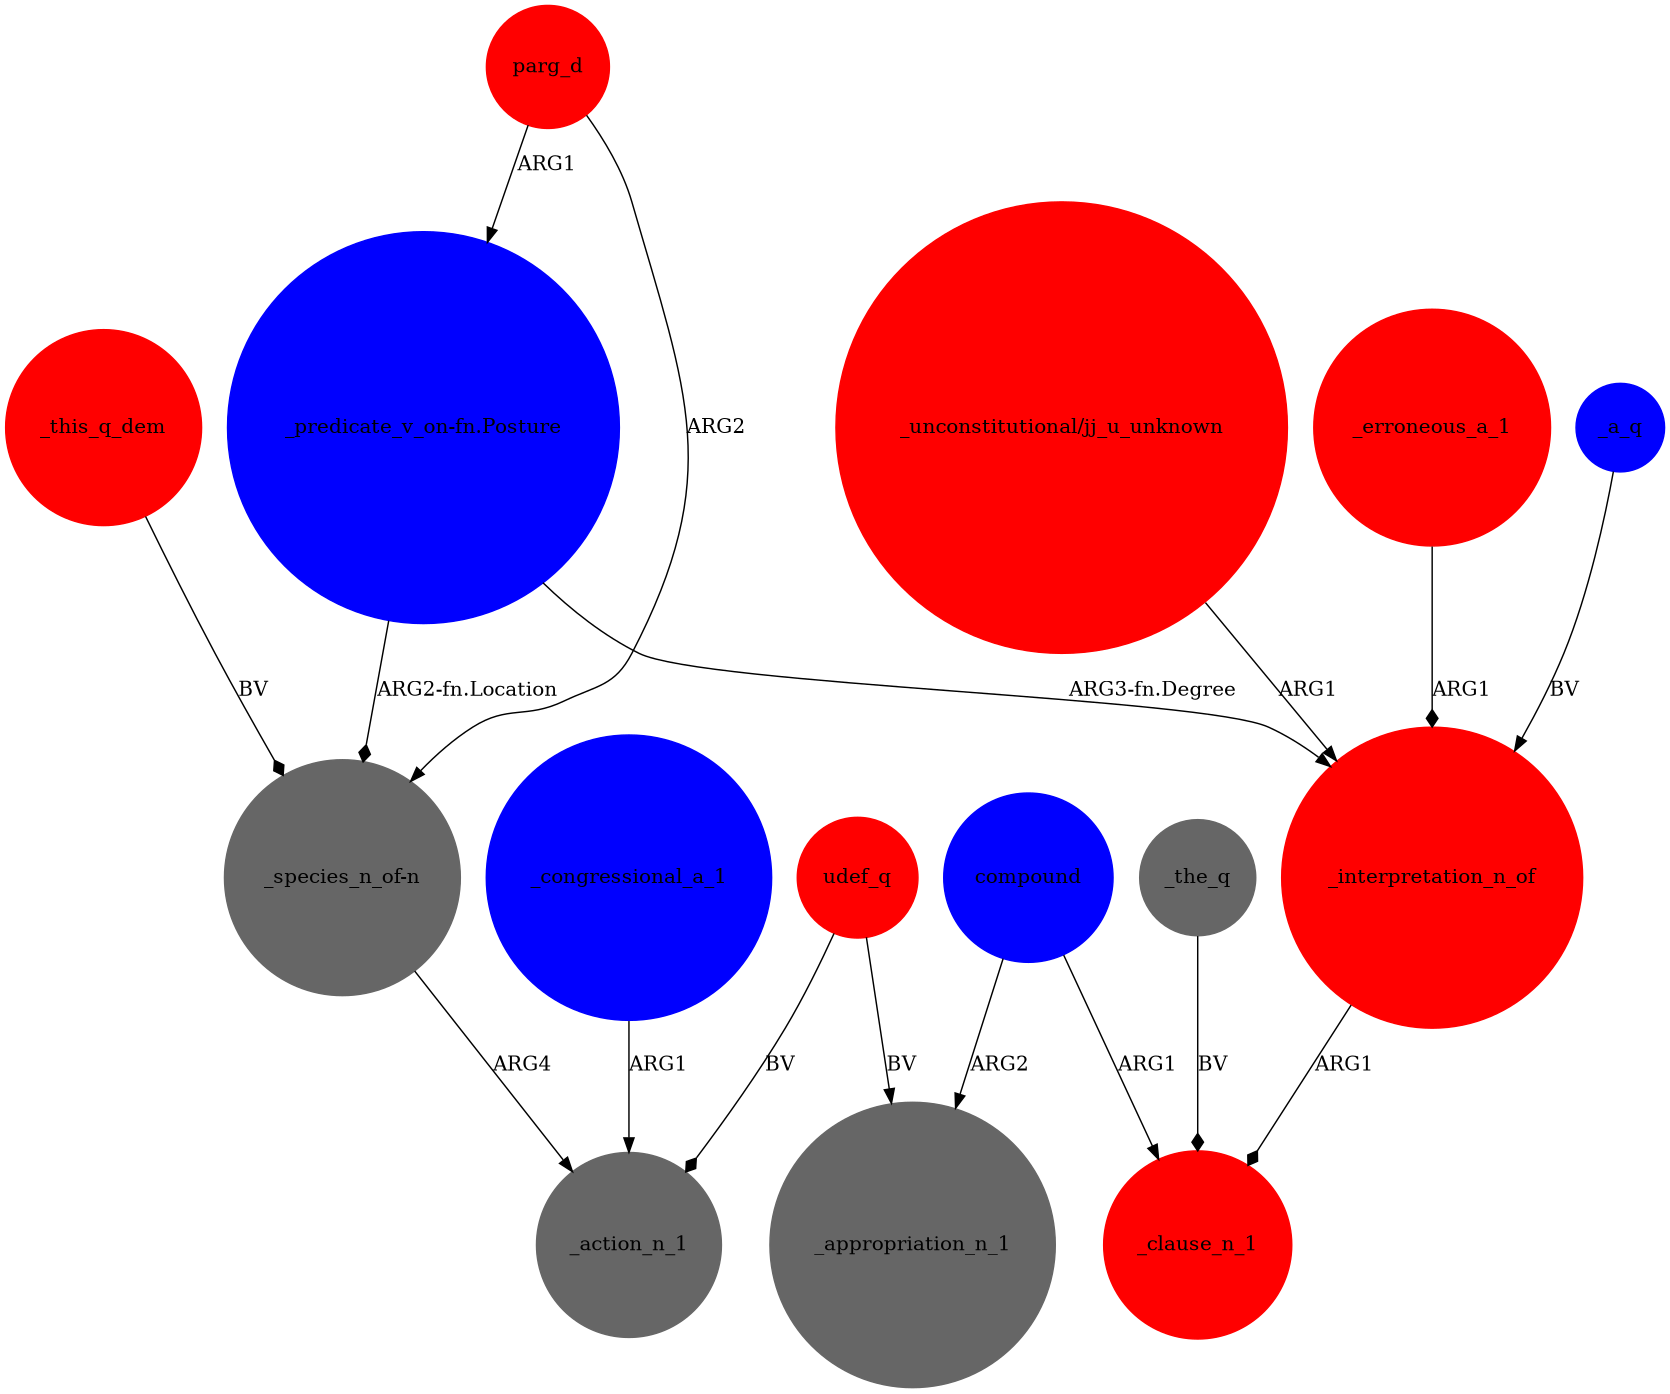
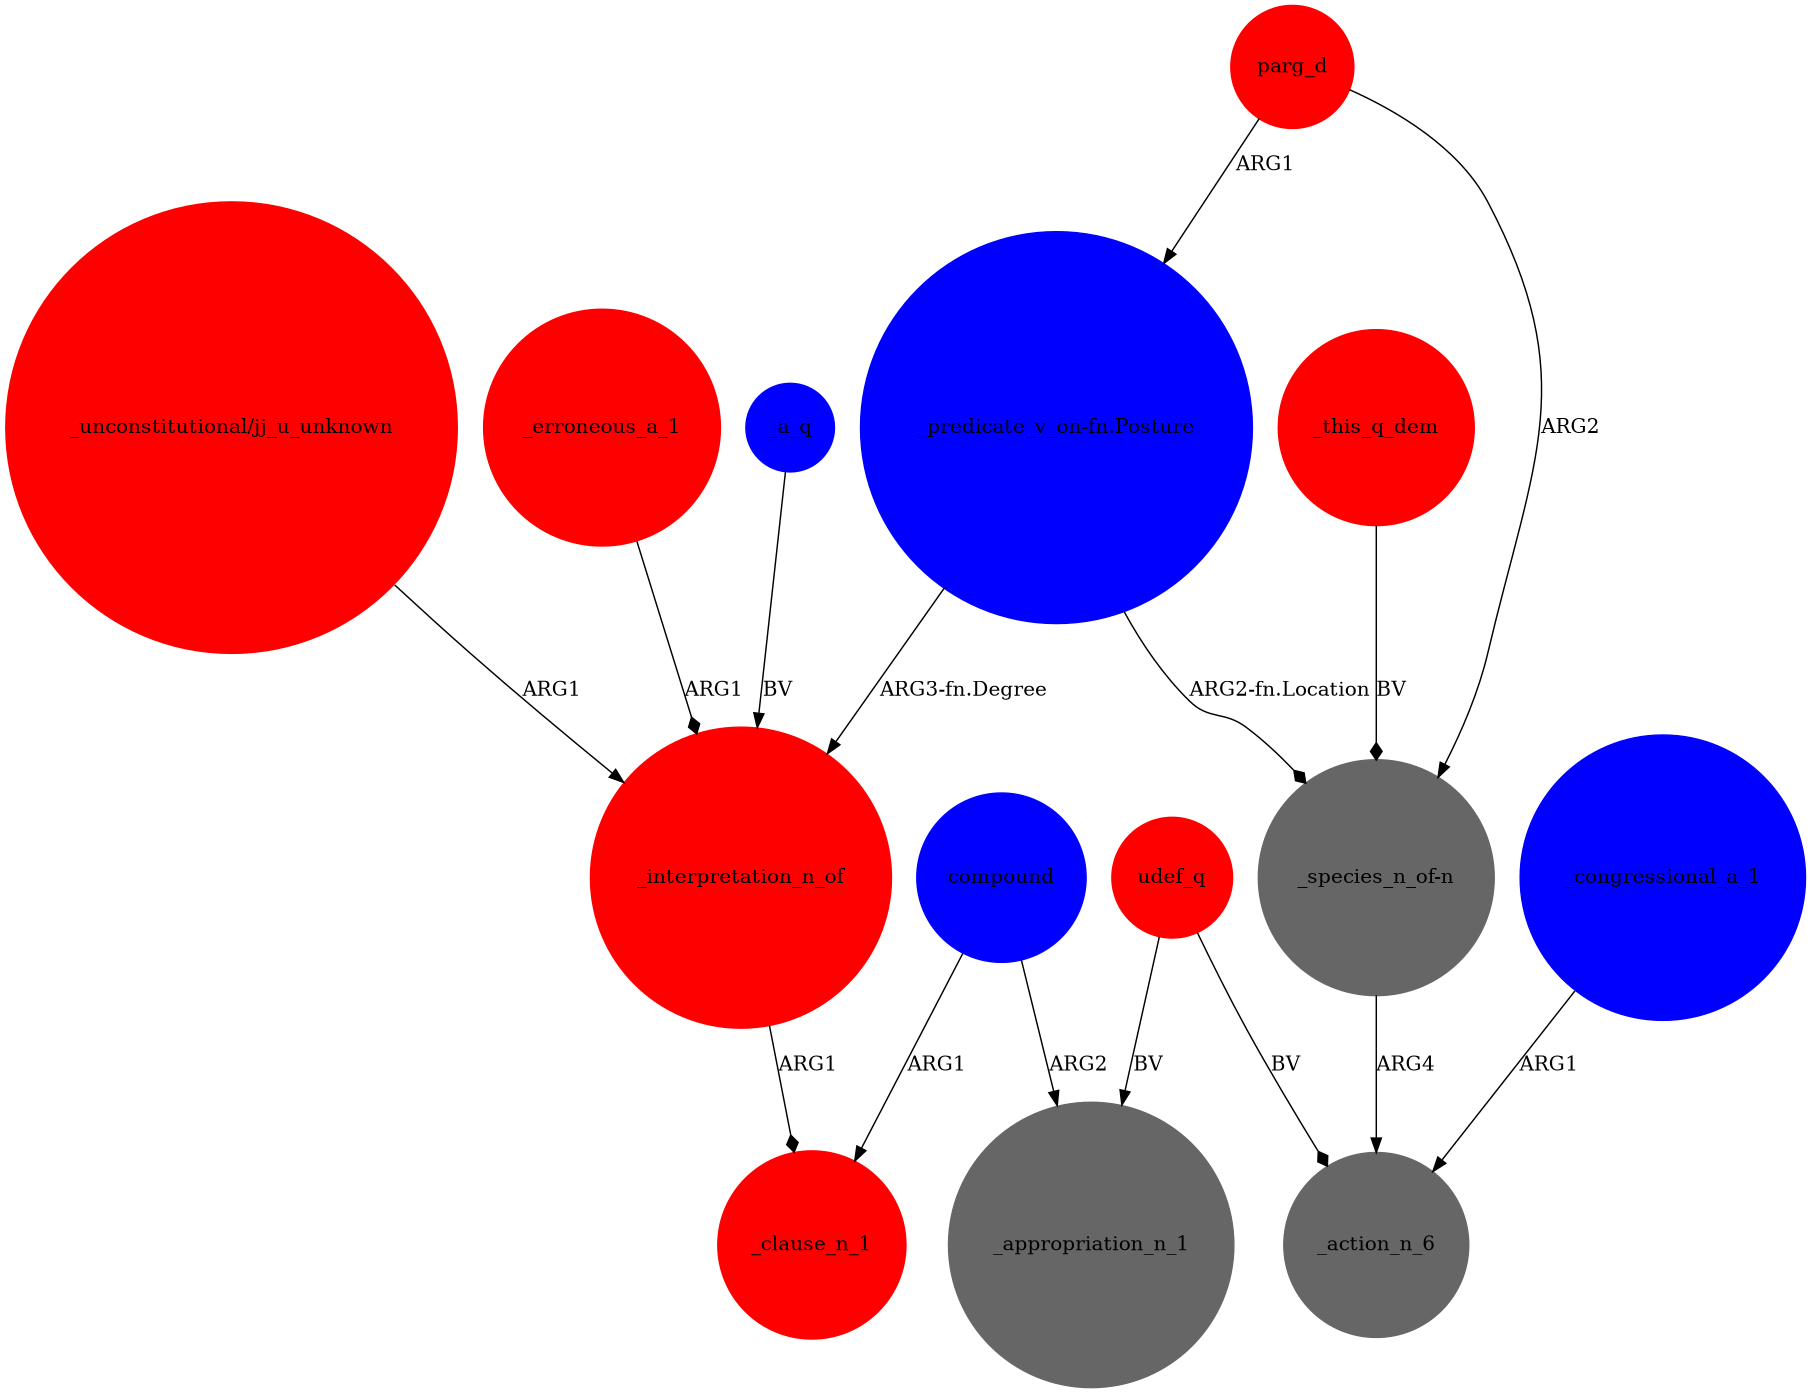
  digraph {
    node [color=red shape=circle style=filled]
    edge [arrowhead=normal]
    "_species_n_of-n" [color=gray40]
    _this_q_dem
-   _action_n_1 [color=gray40]
+   _action_n_1 [color=gray40 label=_action_n_6]
    "_predicate_v_on-fn.Posture" [color=blue]
    _interpretation_n_of
    _clause_n_1
    compound [color=blue]
    _appropriation_n_1 [color=gray40]
    parg_d
-   _the_q [color=gray40]
    "_unconstitutional/jj_u_unknown"
    udef_q
    _erroneous_a_1
    _a_q [color=blue]
    _congressional_a_1 [color=blue]
    "_species_n_of-n" -> _action_n_1 [label=ARG4]
    _this_q_dem -> "_species_n_of-n" [arrowhead=diamond label=BV]
    "_predicate_v_on-fn.Posture" -> "_species_n_of-n" [arrowhead=diamond label="ARG2-fn.Location"]
    "_predicate_v_on-fn.Posture" -> _interpretation_n_of [label="ARG3-fn.Degree"]
    _interpretation_n_of -> _clause_n_1 [arrowhead=diamond label=ARG1]
    compound -> _clause_n_1 [label=ARG1]
    compound -> _appropriation_n_1 [label=ARG2]
    parg_d -> "_species_n_of-n" [label=ARG2]
    parg_d -> "_predicate_v_on-fn.Posture" [label=ARG1]
-   _the_q -> _clause_n_1 [arrowhead=diamond label=BV]
    "_unconstitutional/jj_u_unknown" -> _interpretation_n_of [label=ARG1]
    udef_q -> _action_n_1 [arrowhead=diamond label=BV]
    udef_q -> _appropriation_n_1 [label=BV]
    _erroneous_a_1 -> _interpretation_n_of [arrowhead=diamond label=ARG1]
    _a_q -> _interpretation_n_of [label=BV]
    _congressional_a_1 -> _action_n_1 [label=ARG1]
  }
